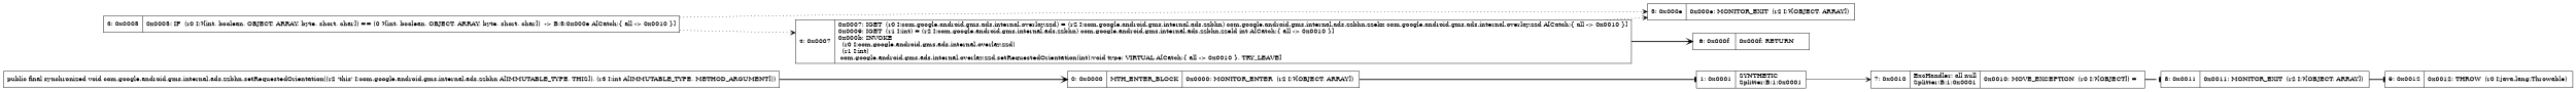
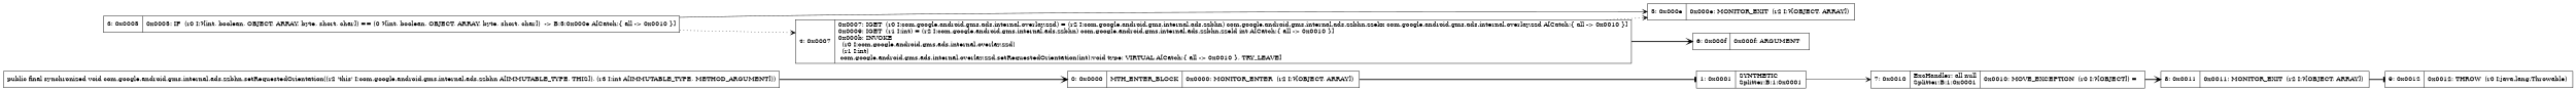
  digraph {
    rankdir=LR
    node [shape=record]
    edge [arrowhead=vee style=bold]
    n1 [label="{0\:\ 0x0000|MTH_ENTER_BLOCK\l|0x0000: MONITOR_ENTER  (r2 I:?[OBJECT, ARRAY]) \l}"]
    n2 [label="{1\:\ 0x0001|SYNTHETIC\lSplitter:B:1:0x0001\l}"]
    n3 [label="{7\:\ 0x0010|ExcHandler: all null\lSplitter:B:1:0x0001\l|0x0010: MOVE_EXCEPTION  (r0 I:?[OBJECT]) =  \l}"]
    n4 [label="{8\:\ 0x0011|0x0011: MONITOR_EXIT  (r2 I:?[OBJECT, ARRAY]) \l}"]
    n5 [label="{3\:\ 0x0005|0x0005: IF  (r0 I:?[int, boolean, OBJECT, ARRAY, byte, short, char]) == (0 ?[int, boolean, OBJECT, ARRAY, byte, short, char])  \-\> B:5:0x000e A[Catch:\{ all \-\> 0x0010 \}]\l}"]
    n6 [label="{4\:\ 0x0007|0x0007: IGET  (r0 I:com.google.android.gms.ads.internal.overlay.zzd) = (r2 I:com.google.android.gms.internal.ads.zzbhn) com.google.android.gms.internal.ads.zzbhn.zzekx com.google.android.gms.ads.internal.overlay.zzd A[Catch:\{ all \-\> 0x0010 \}]\l0x0009: IGET  (r1 I:int) = (r2 I:com.google.android.gms.internal.ads.zzbhn) com.google.android.gms.internal.ads.zzbhn.zzeld int A[Catch:\{ all \-\> 0x0010 \}]\l0x000b: INVOKE  \l  (r0 I:com.google.android.gms.ads.internal.overlay.zzd)\l  (r1 I:int)\l com.google.android.gms.ads.internal.overlay.zzd.setRequestedOrientation(int):void type: VIRTUAL A[Catch:\{ all \-\> 0x0010 \}, TRY_LEAVE]\l}"]
    n7 [label="{5\:\ 0x000e|0x000e: MONITOR_EXIT  (r2 I:?[OBJECT, ARRAY]) \l}"]
-   n8 [label="{6\:\ 0x000f|0x000f: RETURN   \l}"]
+   n8 [label="{6\:\ 0x000f|0x000f: ARGUMENT   \l}"]
    n9 [label="{9\:\ 0x0012|0x0012: THROW  (r0 I:java.lang.Throwable) \l}"]
    n10 [label="{public final synchronized void com.google.android.gms.internal.ads.zzbhn.setRequestedOrientation((r2 'this' I:com.google.android.gms.internal.ads.zzbhn A[IMMUTABLE_TYPE, THIS]), (r3 I:int A[IMMUTABLE_TYPE, METHOD_ARGUMENT])) }"]
    n1 -> n2 [arrowhead=tee]
    n2 -> n3 [style=solid]
-   n3 -> n4 [arrowhead=tee]
+   n3 -> n4
    n4 -> n9 [arrowhead=tee]
    n5 -> n6 [style=dotted]
-   n5 -> n7 [style=dotted]
+   n5 -> n7 [style=solid]
    n6 -> n7 [style=dotted]
    n6 -> n8
    n10 -> n1
  }
